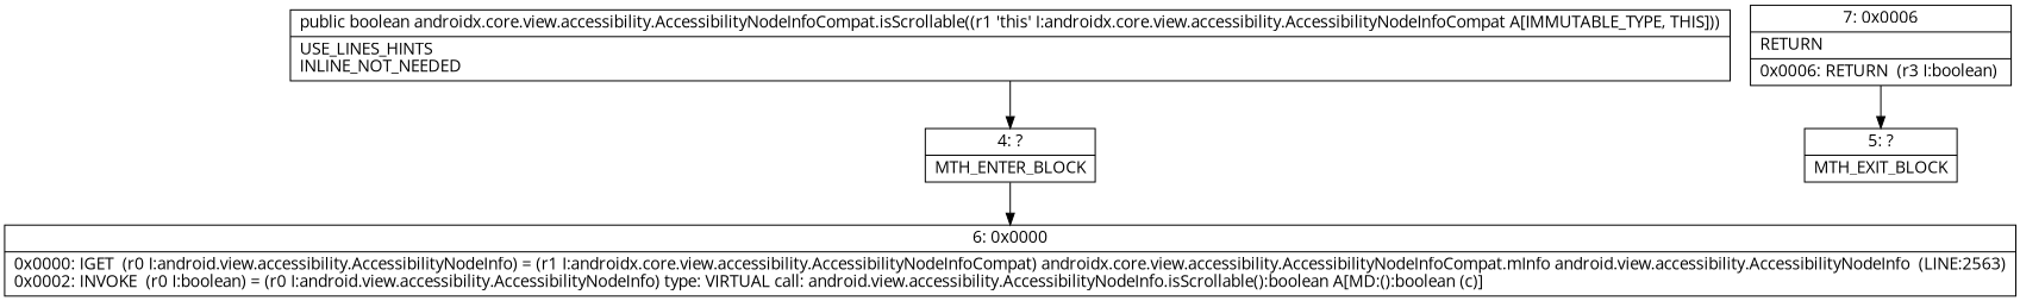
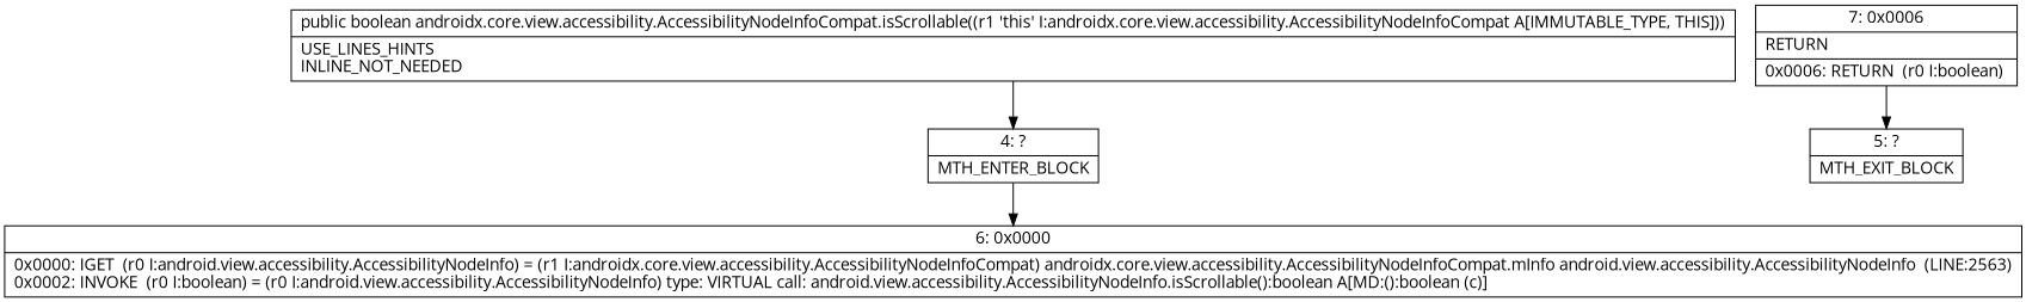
  digraph {
    fontname="Open Sans"
    node [fontname="Open Sans" shape=record]
    edge [fontname="Open Sans"]
    n1 [label="{4\:\ ?|MTH_ENTER_BLOCK\l}"]
    n2 [label="{6\:\ 0x0000|0x0000: IGET  (r0 I:android.view.accessibility.AccessibilityNodeInfo) = (r1 I:androidx.core.view.accessibility.AccessibilityNodeInfoCompat) androidx.core.view.accessibility.AccessibilityNodeInfoCompat.mInfo android.view.accessibility.AccessibilityNodeInfo  (LINE:2563)\l0x0002: INVOKE  (r0 I:boolean) = (r0 I:android.view.accessibility.AccessibilityNodeInfo) type: VIRTUAL call: android.view.accessibility.AccessibilityNodeInfo.isScrollable():boolean A[MD:():boolean (c)]\l}"]
-   n3 [label="{7\:\ 0x0006|RETURN\l|0x0006: RETURN  (r3 I:boolean) \l}"]
+   n3 [label="{7\:\ 0x0006|RETURN\l|0x0006: RETURN  (r0 I:boolean) \l}"]
    n4 [label="{5\:\ ?|MTH_EXIT_BLOCK\l}"]
    n5 [label="{public boolean androidx.core.view.accessibility.AccessibilityNodeInfoCompat.isScrollable((r1 'this' I:androidx.core.view.accessibility.AccessibilityNodeInfoCompat A[IMMUTABLE_TYPE, THIS]))  | USE_LINES_HINTS\lINLINE_NOT_NEEDED\l}"]
    n1 -> n2
    n3 -> n4
    n5 -> n1
  }
